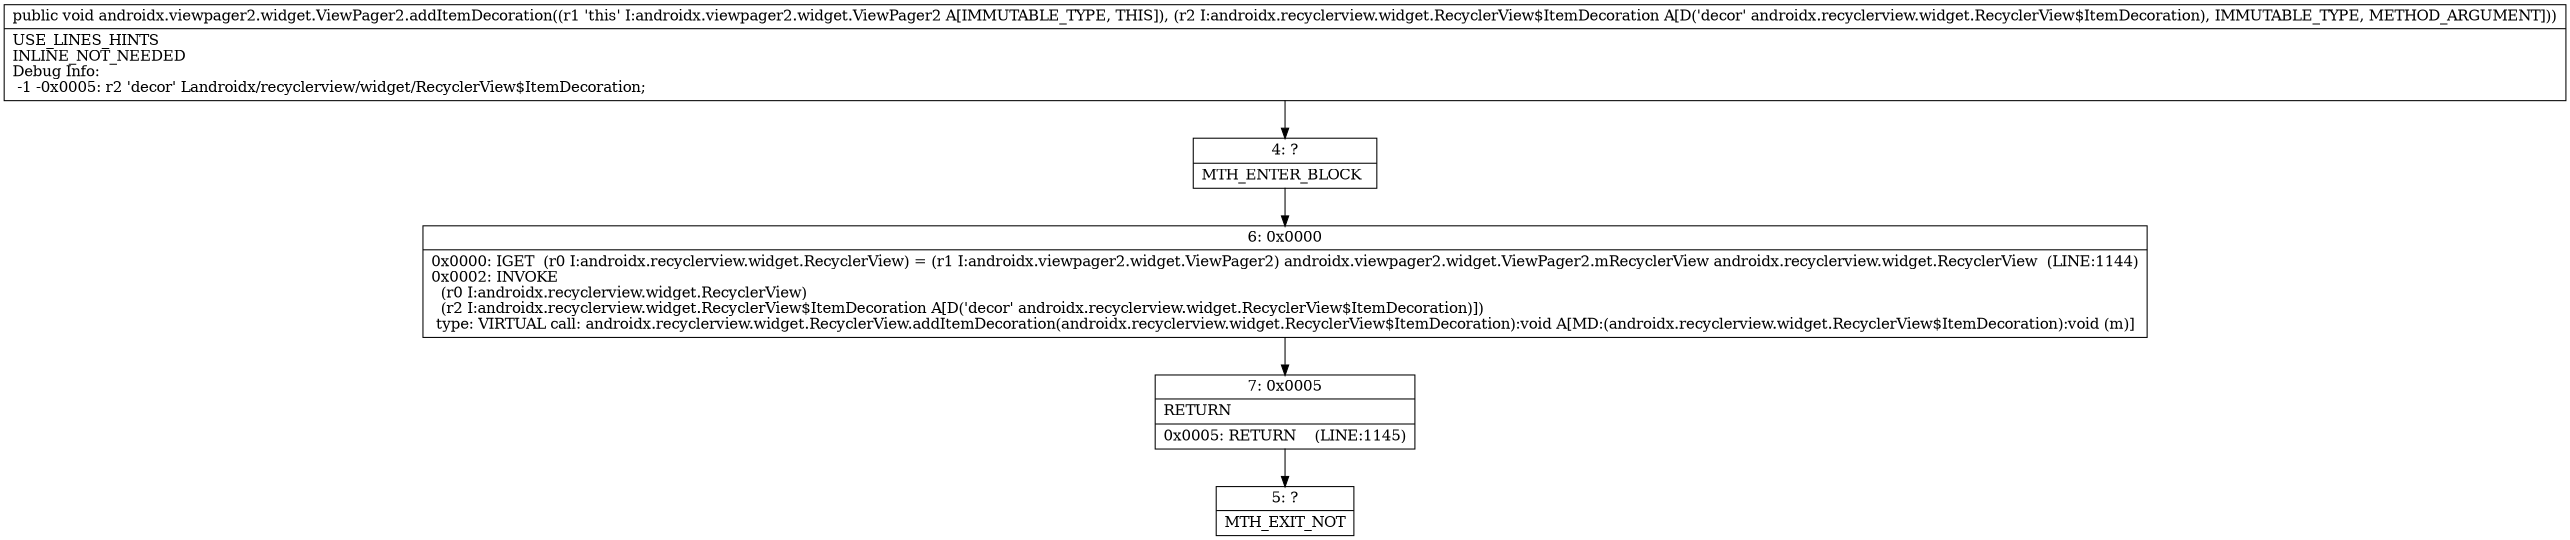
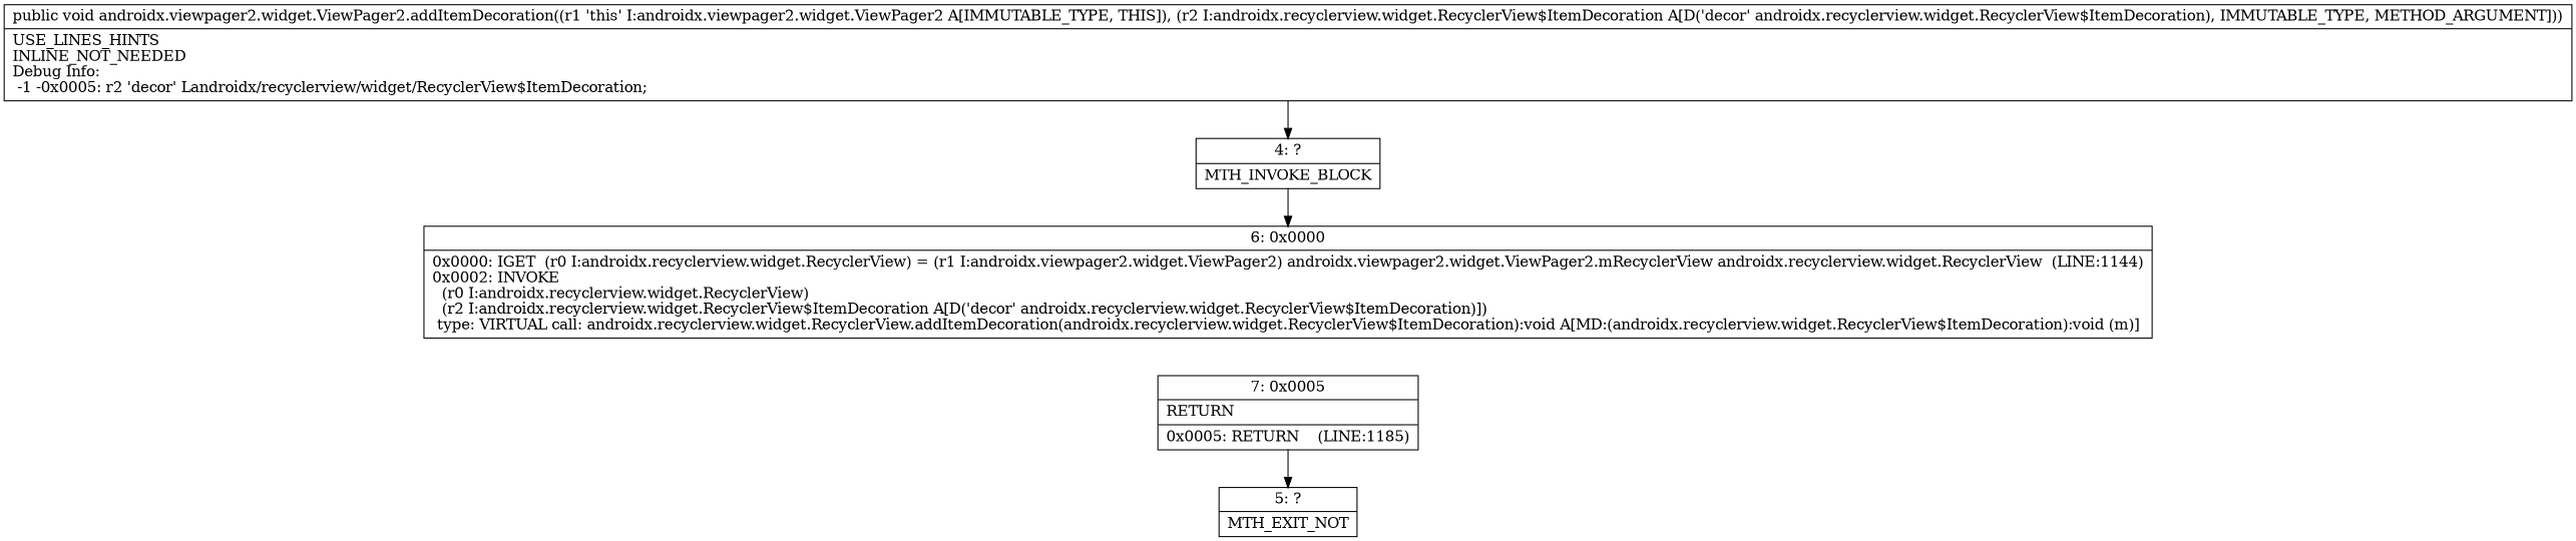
  digraph {
    node [shape=record]
-   n1 [label="{4\:\ ?|MTH_ENTER_BLOCK\l}"]
+   n1 [label="{4\:\ ?|MTH_INVOKE_BLOCK\l}"]
    n2 [label="{6\:\ 0x0000|0x0000: IGET  (r0 I:androidx.recyclerview.widget.RecyclerView) = (r1 I:androidx.viewpager2.widget.ViewPager2) androidx.viewpager2.widget.ViewPager2.mRecyclerView androidx.recyclerview.widget.RecyclerView  (LINE:1144)\l0x0002: INVOKE  \l  (r0 I:androidx.recyclerview.widget.RecyclerView)\l  (r2 I:androidx.recyclerview.widget.RecyclerView$ItemDecoration A[D('decor' androidx.recyclerview.widget.RecyclerView$ItemDecoration)])\l type: VIRTUAL call: androidx.recyclerview.widget.RecyclerView.addItemDecoration(androidx.recyclerview.widget.RecyclerView$ItemDecoration):void A[MD:(androidx.recyclerview.widget.RecyclerView$ItemDecoration):void (m)]\l}"]
-   n3 [label="{7\:\ 0x0005|RETURN\l|0x0005: RETURN    (LINE:1145)\l}"]
+   n3 [label="{7\:\ 0x0005|RETURN\l|0x0005: RETURN    (LINE:1185)\l}"]
    n4 [label="{5\:\ ?|MTH_EXIT_NOT\l}"]
    n5 [label="{public void androidx.viewpager2.widget.ViewPager2.addItemDecoration((r1 'this' I:androidx.viewpager2.widget.ViewPager2 A[IMMUTABLE_TYPE, THIS]), (r2 I:androidx.recyclerview.widget.RecyclerView$ItemDecoration A[D('decor' androidx.recyclerview.widget.RecyclerView$ItemDecoration), IMMUTABLE_TYPE, METHOD_ARGUMENT]))  | USE_LINES_HINTS\lINLINE_NOT_NEEDED\lDebug Info:\l  \-1 \-0x0005: r2 'decor' Landroidx\/recyclerview\/widget\/RecyclerView$ItemDecoration;\l}"]
    n1 -> n2
-   n2 -> n3
    n3 -> n4
    n5 -> n1
  }
